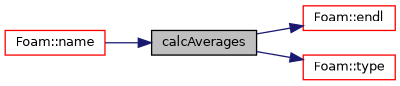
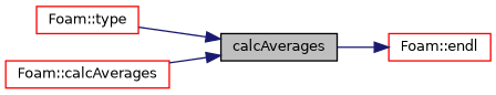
  digraph {
    rankdir=LR
    node [color=red fontname=Helvetica fontsize=10 shape=record]
    edge [color=midnightblue fontname=Helvetica fontsize=10 labelfontname=Helvetica labelfontsize=10 style=solid]
    n1 [color=black fillcolor=grey75 fontcolor=black height=0.2 label=calcAverages style=filled width=0.4]
    n2 [height=0.2 label="Foam::endl" width=0.4]
    n3 [height=0.2 label="Foam::type" width=0.4]
-   n4 [height=0.2 label="Foam::name" width=0.4]
+   n4 [height=0.2 label="Foam::calcAverages" width=0.4]
    n1 -> n2
-   n1 -> n3
+   n3 -> n1
    n4 -> n1
  }
